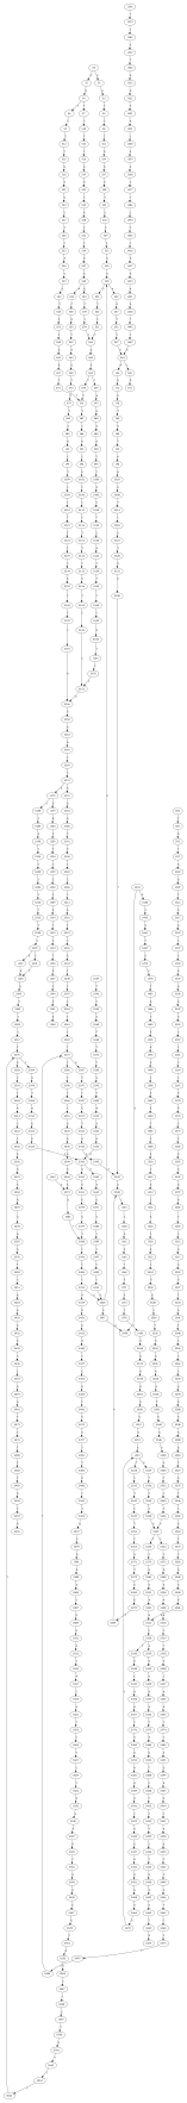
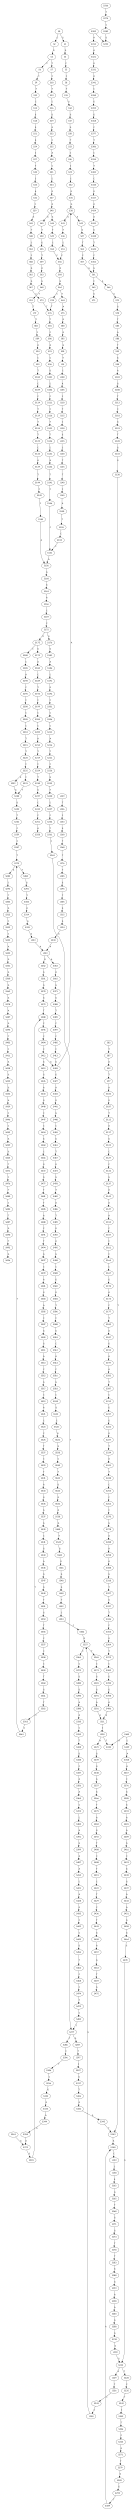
  strict digraph {
    fontname="IBM Plex Mono"
    node [fontname="IBM Plex Mono"]
    edge [fontname="IBM Plex Mono"]
    S0
    S1
    S2
    S3
    S4
    S5
    S6
    S7
    S8
    S9
    S10
    S11
    S12
    S13
    S14
    S15
    S16
    S17
    S18
    S19
    S20
    S21
    S22
    S23
    S24
    S25
    S26
    S27
    S28
    S29
    S30
    S31
    S32
    S33
    S34
    S35
    S36
    S37
    S38
    S39
    S40
    S41
    S42
    S43
    S44
    S45
    S46
    S47
    S48
    S49
    S50
    S51
    S52
    S53
    S54
    S55
    S56
    S57
    S58
    S59
    S60
    S61
    S62
    S63
    S64
    S65
    S66
    S67
    S68
    S69
    S70
    S71
    S72
    S73
    S74
    S75
    S76
    S78
    S79
    S80
    S81
    S83
    S84
    S85
    S86
    S82
    S87
    S88
    S89
    S90
    S91
    S92
    S93
    S94
    S95
    S96
    S97
    S98
    S99
    S100
    S101
    S102
    S103
    S104
    S105
    S106
    S107
    S108
    S109
    S110
    S111
    S112
    S113
    S114
    S115
    S116
    S117
    S118
    S119
    S120
    S121
    S122
    S123
    S124
    S125
    S126
    S127
    S128
    S129
    S130
    S131
    S132
    S133
    S134
    S135
    S136
    S137
    S138
    S139
    S140
    S141
    S142
    S143
    S144
    S145
    S146
    S147
    S148
    S149
    S150
    S151
    S152
    S153
    S154
    S155
    S156
    S157
    S158
    S159
    S160
    S161
    S162
    S163
    S164
    S165
    S166
    S167
    S168
    S169
    S170
    S171
    S172
    S173
    S174
    S175
    S176
    S177
    S178
    S179
    S180
    S181
    S182
    S183
    S184
    S185
    S186
    S187
    S188
    S189
    S190
    S191
    S192
    S193
    S194
    S195
    S196
    S197
    S198
    S199
    S200
    S201
    S202
    S203
    S204
    S205
    S206
    S207
    S208
    S209
    S210
    S211
    S212
    S213
    S214
    S215
    S216
    S217
    S218
    S219
    S220
    S221
    S222
    S223
    S224
    S225
    S226
    S227
    S228
    S229
    S230
    S231
    S232
    S233
    S234
    S235
    S236
    S237
    S238
    S240
    S241
    S242
    S243
    S244
    S245
    S239
    S246
    S247
    S248
    S249
    S250
    S251
    S252
    S253
    S254
    S255
    S256
    S257
    S258
    S259
    S260
    S261
    S262
    S263
    S264
    S265
    S267
    S268
    S269
    S270
    S271
    S272
    S273
    S266
    S274
    S275
    S276
    S277
    S278
    S279
    S280
    S281
    S282
    S283
    S284
    S285
    S286
    S287
    S288
    S289
    S290
    S291
    S292
    S293
    S294
    S295
    S296
    S297
    S298
    S299
    S300
    S301
    S302
    S303
    S304
    S305
    S306
    S307
    S308
    S309
    S310
    S311
    S312
    S313
    S314
    S315
    S316
    S317
    S318
    S319
    S320
    S321
    S322
    S323
    S324
    S325
    S326
    S327
    S328
    S329
    S330
    S331
    S332
    S333
    S334
    S335
    S336
    S337
    S338
    S339
    S340
    S341
    S342
    S343
    S344
    S345
    S346
    S347
    S348
    S349
    S350
    S351
    S352
    S353
    S354
    S355
    S356
    S357
    S358
    S359
    S360
    S361
    n362 [label=S662]
    S372
    S364
    S365
    S366
    S367
    S368
    S369
    S370
    S371
    S363
    S373
    S374
    S375
    S376
    S377
    S378
    S379
    S380
    S381
    S382
    S383
    S384
    S385
    S386
    S387
    S388
    S389
    S390
    S391
    S392
    S393
    S394
    S395
    S396
    S397
    S398
    S399
    S400
    S401
    S402
    S403
    S404
    S405
    S406
    S407
    S408
    S409
    S410
    S411
    S412
    S413
    S414
    S415
    S416
    S417
    S418
    S419
    S420
    S421
    S422
    S423
    S424
    S425
    S426
    S427
    S428
    S429
    S430
    S431
    S432
    S433
    S434
    S435
    S436
    S437
    S438
    S439
    S440
    S441
    S442
    S443
    S444
    S445
    S446
    S447
    S448
    S449
    S450
    S451
    S452
    S453
    S454
    S455
    S456
    S457
    S458
    S459
    S460
    S461
    S462
    S463
    S464
    S465
    S466
    S467
    S468
    S469
    S470
    S471
    S472
    S473
    S474
    S475
    S476
    S477
    S478
    S479
    S480
    S481
    S482
    S483
    S484
    S485
    S486
    S487
    S488
    S489
    S490
    S491
    S492
    S493
    S494
    S495
    S496
    S497
    S498
    S499
    S500
    S501
    S502
    S503
    S504
    S505
    S506
    S507
    S508
    S509
    S510
    S511
    S512
    S513
    S514
    S515
    S516
    S517
    S518
    S519
    S520
    S521
    S522
    S523
    S524
    S525
    S526
    S527
    S528
    S529
    S530
    S531
    S532
    S533
    S534
    S535
    S536
    S537
    S538
    S539
    S540
    S541
    S542
    S543
    S544
    S545
    S546
    S547
    S548
    S549
    S550
    S551
    S552
    S553
    S554
    S555
    S556
    S557
    S558
    S559
    S560
    S561
    S562
    S563
    S564
    S0 -> S1 [label=G]
    S0 -> S2 [label=C]
    S1 -> S3 [label=G]
    S2 -> S4 [label=G]
    S3 -> S5 [label=C]
    S4 -> S6 [label=C]
    S4 -> S7 [label=T]
    S5 -> S8 [label=C]
    S6 -> S9 [label=C]
    S7 -> S10 [label=C]
    S8 -> S11 [label=T]
    S9 -> S12 [label=T]
    S10 -> S13 [label=T]
    S11 -> S14 [label=G]
    S12 -> S15 [label=C]
    S13 -> S16 [label=C]
    S14 -> S17 [label=G]
    S15 -> S18 [label=G]
    S16 -> S19 [label=G]
    S17 -> S20 [label=G]
    S18 -> S21 [label=G]
    S19 -> S22 [label=G]
    S20 -> S23 [label=T]
    S21 -> S24 [label=G]
    S22 -> S25 [label=C]
    S23 -> S26 [label=C]
    S24 -> S27 [label=C]
    S25 -> S28 [label=A]
    S26 -> S29 [label=C]
    S27 -> S30 [label=T]
    S28 -> S31 [label=C]
    S29 -> S32 [label=C]
    S30 -> S33 [label=C]
    S31 -> S34 [label=C]
    S32 -> S35 [label=G]
    S33 -> S36 [label=A]
    S34 -> S37 [label=G]
    S35 -> S38 [label=A]
    S36 -> S39 [label=C]
    S37 -> S40 [label=A]
    S38 -> S41 [label=G]
    S38 -> S42 [label=A]
    S39 -> S43 [label=G]
    S40 -> S44 [label=G]
    S40 -> S45 [label=A]
    S41 -> S46 [label=T]
    S42 -> S47 [label=G]
    S43 -> S48 [label=T]
    S44 -> S49 [label=T]
    S45 -> S50 [label=T]
    S46 -> S51 [label=C]
    S47 -> S52 [label=T]
    S48 -> S53 [label=C]
    S49 -> S54 [label=C]
    S50 -> S55 [label=G]
    S51 -> S56 [label=C]
    S52 -> S57 [label=C]
    S53 -> S58 [label=C]
    S54 -> S56 [label=C]
    S55 -> S59 [label=T]
    S56 -> S60 [label=A]
    S57 -> S61 [label=G]
    S58 -> S62 [label=A]
    S59 -> S63 [label=A]
    S60 -> S64 [label=G]
    S61 -> S65 [label=C]
    S61 -> S66 [label=A]
    S62 -> S67 [label=G]
    S63 -> S68 [label=G]
    S64 -> S69 [label=T]
    S64 -> S70 [label=C]
    S65 -> S71 [label=G]
    S66 -> S72 [label=G]
    S67 -> S73 [label=C]
    S68 -> S74 [label=T]
    S69 -> S75 [label=A]
    S70 -> S76 [label=T]
    S72 -> S78 [label=G]
    S73 -> S76 [label=T]
    S74 -> S79 [label=T]
    S75 -> S80 [label=G]
    S76 -> S81 [label=T]
    S78 -> S83 [label=T]
    S79 -> S84 [label=T]
    S80 -> S85 [label=G]
    S81 -> S86 [label=C]
    S83 -> S88 [label=A]
    S84 -> S89 [label=C]
    S85 -> S90 [label=G]
    S86 -> S91 [label=A]
    S82 -> S87 [label=T]
    S87 -> S92 [label=A]
    S88 -> S93 [label=T]
    S89 -> S94 [label=A]
    S90 -> S95 [label=T]
    S91 -> S96 [label=C]
    S92 -> S97 [label=T]
    S93 -> S98 [label=A]
    S94 -> S99 [label=C]
    S95 -> S100 [label=C]
    S96 -> S101 [label=G]
    S97 -> S102 [label=A]
    S98 -> S103 [label=A]
    S99 -> S104 [label=T]
    S100 -> S105 [label=A]
    S101 -> S106 [label=C]
    S102 -> S107 [label=G]
    S103 -> S108 [label=G]
    S104 -> S109 [label=C]
    S105 -> S110 [label=C]
    S106 -> S111 [label=C]
    S107 -> S112 [label=T]
    S108 -> S113 [label=T]
    S109 -> S114 [label=C]
    S110 -> S115 [label=T]
    S111 -> S116 [label=C]
    S112 -> S117 [label=A]
    S113 -> S118 [label=C]
    S114 -> S119 [label=T]
    S115 -> S120 [label=C]
    S116 -> S121 [label=T]
    S117 -> S122 [label=G]
    S118 -> S123 [label=G]
    S119 -> S124 [label=T]
    S120 -> S125 [label=G]
    S121 -> S126 [label=T]
    S122 -> S127 [label=C]
    S123 -> S128 [label=T]
    S124 -> S129 [label=T]
    S125 -> S130 [label=C]
    S126 -> S131 [label=C]
    S127 -> S132 [label=C]
    S128 -> S133 [label=G]
    S129 -> S134 [label=C]
    S130 -> S135 [label=T]
    S131 -> S136 [label=A]
    S132 -> S137 [label=G]
    S133 -> S138 [label=G]
    S134 -> S139 [label=A]
    S135 -> S140 [label=T]
    S136 -> S141 [label=T]
    S137 -> S142 [label=A]
    S138 -> S143 [label=T]
    S139 -> S144 [label=T]
    S140 -> S145 [label=C]
    S141 -> S146 [label=C]
    S142 -> S147 [label=A]
    S143 -> S148 [label=A]
    S144 -> S149 [label=C]
    S145 -> S150 [label=A]
    S146 -> S151 [label=C]
    S147 -> S152 [label=A]
    S148 -> S153 [label=C]
    S149 -> S154 [label=C]
    S150 -> S155 [label=T]
    S151 -> S156 [label=A]
    S152 -> S157 [label=C]
    S153 -> S158 [label=C]
    S154 -> S156 [label=A]
    S155 -> S159 [label=C]
    S156 -> S160 [label=G]
    S157 -> S161 [label=C]
    S158 -> S162 [label=G]
    S159 -> S151 [label=C]
    S160 -> S163 [label=A]
    S161 -> S164 [label=C]
    S162 -> S165 [label=G]
    S163 -> S166 [label=A]
    S164 -> S167 [label=C]
    S165 -> S168 [label=T]
    S166 -> S169 [label=C]
    S167 -> S170 [label=G]
    S168 -> S171 [label=G]
    S169 -> S172 [label=C]
    S170 -> S173 [label=A]
    S171 -> S174 [label=G]
    S172 -> S175 [label=A]
    S172 -> S176 [label=G]
    S173 -> S177 [label=C]
    S174 -> S178 [label=T]
    S175 -> S179 [label=G]
    S175 -> S180 [label=C]
    S176 -> S181 [label=G]
    S177 -> S182 [label=T]
    S178 -> S183 [label=T]
    S179 -> S184 [label=A]
    S180 -> S185 [label=C]
    S181 -> S186 [label=A]
    S182 -> S187 [label=A]
    S183 -> S188 [label=A]
    S184 -> S189 [label=C]
    S185 -> S190 [label=A]
    S186 -> S191 [label=C]
    S187 -> S192 [label=G]
    S188 -> S193 [label=G]
    S189 -> S194 [label=T]
    S190 -> S195 [label=C]
    S191 -> S196 [label=G]
    S192 -> S197 [label=A]
    S193 -> S198 [label=A]
    S194 -> S199 [label=C]
    S195 -> S200 [label=C]
    S196 -> S201 [label=C]
    S197 -> S202 [label=A]
    S198 -> S203 [label=A]
    S199 -> S204 [label=C]
    S200 -> S205 [label=C]
    S201 -> S206 [label=C]
    S202 -> S207 [label=T]
    S203 -> S208 [label=G]
    S204 -> S209 [label=C]
    S205 -> S210 [label=C]
    S206 -> S211 [label=C]
    S207 -> S212 [label=C]
    S208 -> S213 [label=G]
    S209 -> S214 [label=A]
    S210 -> S215 [label=T]
    S211 -> S216 [label=A]
    S212 -> S217 [label=G]
    S213 -> S218 [label=G]
    S214 -> S219 [label=T]
    S215 -> S220 [label=T]
    S216 -> S221 [label=T]
    S217 -> S222 [label=G]
    S218 -> S223 [label=G]
    S219 -> S224 [label=C]
    S220 -> S225 [label=C]
    S221 -> S226 [label=C]
    S222 -> S227 [label=G]
    S223 -> S228 [label=T]
    S223 -> S229 [label=G]
    S224 -> S230 [label=T]
    S225 -> S231 [label=C]
    S225 -> S232 [label=G]
    S226 -> S233 [label=G]
    S227 -> S234 [label=T]
    S228 -> S235 [label=C]
    S229 -> S236 [label=T]
    S230 -> S237 [label=G]
    S231 -> S238 [label=T]
    S232 -> S238 [label=A]
    S233 -> S240 [label=T]
    S234 -> S241 [label=A]
    S235 -> S242 [label=T]
    S236 -> S243 [label=C]
    S237 -> S244 [label=C]
    S238 -> S245 [label=G]
    S240 -> S247 [label=C]
    S241 -> S248 [label=T]
    S242 -> S249 [label=C]
    S243 -> S250 [label=C]
    S244 -> S251 [label=C]
    S245 -> S252 [label=T]
    S239 -> S246 [label=T]
    S246 -> S253 [label=C]
    S247 -> S254 [label=C]
    S248 -> S255 [label=C]
    S249 -> S256 [label=T]
    S250 -> S257 [label=G]
    S251 -> S258 [label=A]
    S252 -> S259 [label=C]
    S253 -> S260 [label=G]
    S254 -> S261 [label=T]
    S255 -> S262 [label=C]
    S256 -> S263 [label=C]
    S257 -> S264 [label=C]
    S257 -> S265 [label=T]
    S259 -> S267 [label=C]
    S260 -> S268 [label=T]
    S261 -> S269 [label=C]
    S262 -> S270 [label=C]
    S263 -> S271 [label=G]
    S264 -> S272 [label=C]
    S265 -> S273 [label=C]
    S267 -> S275 [label=T]
    S268 -> S276 [label=T]
    S269 -> S277 [label=T]
    S270 -> S278 [label=G]
    S271 -> S279 [label=T]
    S272 -> S280 [label=G]
    S273 -> S281 [label=G]
    S266 -> S274 [label=T]
    S274 -> S282 [label=C]
    S275 -> S283 [label=A]
    S275 -> S284 [label=T]
    S276 -> S285 [label=T]
    S277 -> S286 [label=T]
    S277 -> S287 [label=G]
    S278 -> S288 [label=A]
    S279 -> S289 [label=G]
    S280 -> S290 [label=G]
    S281 -> S291 [label=G]
    S282 -> S292 [label=G]
    S283 -> S293 [label=C]
    S284 -> S294 [label=G]
    S285 -> S295 [label=G]
    S286 -> S296 [label=C]
    S287 -> S297 [label=T]
    S288 -> S298 [label=A]
    S289 -> S299 [label=G]
    S290 -> S300 [label=A]
    S291 -> S301 [label=A]
-   S292 -> S302 [label=T]
+   S302 -> S292 [label=T]
    S293 -> S303 [label=T]
    S294 -> S304 [label=T]
    S295 -> S305 [label=T]
    S296 -> S306 [label=T]
    S297 -> S307 [label=C]
    S298 -> S308 [label=A]
    S299 -> S309 [label=T]
    S300 -> S310 [label=A]
    S301 -> S311 [label=A]
    S302 -> S312 [label=A]
    S303 -> S313 [label=A]
    S304 -> S314 [label=A]
    S305 -> S315 [label=A]
    S306 -> S316 [label=C]
    S307 -> S317 [label=G]
    S308 -> S318 [label=G]
    S309 -> S148 [label=A]
    S310 -> S319 [label=C]
    S311 -> S320 [label=C]
    S312 -> S321 [label=A]
    S313 -> S322 [label=C]
    S314 -> S323 [label=G]
    S315 -> S324 [label=G]
    S316 -> S325 [label=G]
    S317 -> S326 [label=T]
    S318 -> S327 [label=T]
    S319 -> S328 [label=T]
    S320 -> S329 [label=A]
    S320 -> S330 [label=T]
    S321 -> S331 [label=G]
    S322 -> S332 [label=C]
    S323 -> S333 [label=G]
    S324 -> S334 [label=G]
    S325 -> S335 [label=G]
    S326 -> S336 [label=G]
    S327 -> S337 [label=G]
    S328 -> S338 [label=G]
    S329 -> S339 [label=G]
-   S330 -> S340 [label=A]
+   S340 -> S330 [label=A]
    S331 -> S341 [label=A]
    S332 -> S342 [label=A]
    S333 -> S343 [label=A]
    S334 -> S343 [label=A]
    S335 -> S344 [label=A]
    S336 -> S345 [label=G]
    S337 -> S346 [label=T]
    S338 -> S347 [label=C]
    S339 -> S348 [label=G]
    S340 -> S349 [label=C]
    S341 -> S350 [label=C]
    S342 -> S351 [label=G]
    S343 -> S352 [label=G]
    S343 -> S353 [label=A]
    S344 -> S354 [label=G]
    S345 -> S143 [label=T]
    S346 -> S355 [label=C]
    S347 -> S356 [label=A]
    S348 -> S357 [label=A]
    S349 -> S358 [label=A]
    S350 -> S359 [label=G]
    S351 -> S360 [label=G]
    S352 -> S361 [label=A]
    S353 -> n362 [label=A]
    S354 -> S372 [label=A]
    S355 -> S364 [label=G]
    S356 -> S365 [label=A]
    S357 -> S366 [label=A]
    S358 -> S367 [label=A]
    S359 -> S368 [label=G]
    S360 -> S369 [label=A]
    S361 -> S370 [label=G]
    n362 -> S371 [label=G]
    S372 -> S381 [label=G]
    S364 -> S373 [label=T]
    S365 -> S374 [label=C]
    S366 -> S375 [label=T]
    S367 -> S376 [label=C]
    S368 -> S377 [label=C]
    S369 -> S378 [label=G]
    S370 -> S379 [label=G]
    S371 -> S380 [label=G]
    S363 -> S372 [label=G]
    S373 -> S382 [label=C]
    S374 -> S383 [label=C]
    S375 -> S384 [label=A]
    S376 -> S385 [label=G]
    S377 -> S386 [label=T]
    S378 -> S387 [label=A]
    S379 -> S388 [label=T]
    S380 -> S389 [label=T]
    S381 -> S388 [label=T]
    S382 -> S390 [label=G]
    S383 -> S391 [label=A]
    S384 -> S392 [label=G]
    S385 -> S393 [label=A]
    S386 -> S394 [label=C]
    S387 -> S395 [label=G]
    S388 -> S396 [label=C]
    S389 -> S397 [label=C]
    S390 -> S398 [label=G]
    S391 -> S399 [label=G]
    S392 -> S400 [label=T]
    S393 -> S401 [label=A]
    S394 -> S402 [label=T]
    S395 -> S403 [label=T]
    S396 -> S404 [label=C]
    S397 -> S405 [label=C]
    S398 -> S406 [label=A]
    S399 -> S407 [label=A]
    S400 -> S408 [label=C]
    S401 -> S409 [label=A]
    S402 -> S410 [label=C]
    S403 -> S411 [label=C]
    S404 -> S412 [label=C]
    S405 -> S413 [label=C]
    S406 -> S311 [label=A]
    S407 -> S414 [label=A]
    S408 -> S415 [label=T]
    S409 -> S416 [label=A]
    S410 -> S417 [label=G]
    S411 -> S418 [label=A]
    S412 -> S419 [label=A]
    S412 -> S420 [label=G]
    S413 -> S420 [label=G]
    S414 -> S421 [label=C]
    S415 -> S422 [label=C]
    S416 -> S423 [label=C]
    S417 -> S424 [label=A]
    S418 -> S425 [label=G]
    S419 -> S426 [label=G]
    S420 -> S38 [label=A]
    S420 -> S427 [label=G]
    S421 -> S428 [label=A]
    S422 -> S429 [label=T]
    S423 -> S430 [label=A]
    S424 -> S431 [label=A]
    S425 -> S432 [label=G]
    S426 -> S433 [label=A]
    S427 -> S434 [label=A]
    S428 -> S435 [label=G]
    S429 -> S436 [label=C]
    S430 -> S437 [label=G]
    S431 -> S438 [label=G]
    S432 -> S439 [label=A]
    S433 -> S440 [label=G]
-   S441 -> S434 [label=G]
+   S434 -> S441 [label=G]
    S435 -> S442 [label=C]
    S436 -> S443 [label=T]
    S437 -> S444 [label=A]
    S438 -> S445 [label=T]
    S439 -> S446 [label=C]
    S440 -> S447 [label=C]
    S441 -> S448 [label=G]
    S442 -> S449 [label=C]
    S443 -> S450 [label=G]
    S444 -> S451 [label=A]
    S445 -> S452 [label=C]
    S446 -> S453 [label=C]
    S447 -> S454 [label=C]
    S448 -> S455 [label=C]
    S449 -> S456 [label=G]
    S450 -> S457 [label=A]
    S451 -> S458 [label=G]
    S452 -> S61 [label=G]
    S453 -> S459 [label=A]
    S454 -> S460 [label=A]
    S455 -> S461 [label=G]
    S456 -> S462 [label=T]
    S457 -> S463 [label=G]
    S458 -> S464 [label=G]
    S459 -> S465 [label=G]
    S460 -> S466 [label=C]
    S461 -> S467 [label=T]
    S462 -> S468 [label=C]
    S463 -> S469 [label=T]
    S464 -> S470 [label=G]
    S465 -> S471 [label=T]
    S466 -> S472 [label=G]
    S467 -> S473 [label=G]
    S468 -> S474 [label=C]
    S469 -> S475 [label=A]
    S470 -> S223 [label=G]
    S471 -> S476 [label=C]
    S472 -> S477 [label=G]
    S473 -> S478 [label=G]
    S474 -> S479 [label=T]
    S476 -> S480 [label=T]
    S477 -> S481 [label=T]
    S478 -> S482 [label=T]
    S479 -> S483 [label=C]
    S480 -> S484 [label=C]
    S481 -> S485 [label=T]
    S482 -> S486 [label=A]
    S483 -> S277 [label=T]
    S484 -> S487 [label=T]
    S485 -> S488 [label=A]
    S486 -> S489 [label=T]
    S487 -> S490 [label=G]
    S488 -> S491 [label=C]
    S489 -> S492 [label=G]
    S490 -> S493 [label=T]
    S491 -> S494 [label=T]
    S492 -> S495 [label=A]
    S493 -> S496 [label=A]
    S494 -> S497 [label=G]
    S495 -> S498 [label=G]
    S497 -> S499 [label=C]
    S498 -> S500 [label=C]
    S499 -> S501 [label=A]
    S500 -> S502 [label=G]
    S501 -> S503 [label=G]
    S502 -> S504 [label=G]
    S503 -> S505 [label=A]
    S504 -> S506 [label=T]
    S505 -> S507 [label=C]
    S506 -> S508 [label=C]
    S507 -> S509 [label=G]
    S508 -> S510 [label=G]
    S509 -> S511 [label=G]
    S510 -> S512 [label=C]
    S511 -> S513 [label=A]
    S512 -> S514 [label=A]
    S513 -> S515 [label=C]
    S514 -> S516 [label=C]
    S515 -> S517 [label=A]
    S516 -> S518 [label=G]
    S517 -> S519 [label=C]
    S518 -> S520 [label=C]
    S519 -> S521 [label=A]
    S520 -> S522 [label=G]
    S521 -> S523 [label=C]
    S522 -> S524 [label=C]
    S523 -> S525 [label=C]
    S524 -> S526 [label=G]
    S525 -> S527 [label=T]
    S526 -> S528 [label=G]
    S527 -> S529 [label=C]
    S528 -> S530 [label=C]
    S529 -> S531 [label=T]
    S530 -> S532 [label=T]
    S531 -> S533 [label=A]
    S532 -> S534 [label=G]
    S533 -> S535 [label=G]
    S534 -> S536 [label=G]
    S535 -> S537 [label=A]
    S536 -> S538 [label=A]
    S537 -> S539 [label=A]
    S538 -> S540 [label=A]
    S539 -> S541 [label=C]
    S540 -> S542 [label=T]
    S541 -> S543 [label=G]
    S542 -> S544 [label=G]
    S543 -> S545 [label=A]
    S544 -> S546 [label=G]
    S545 -> S547 [label=G]
    S546 -> S548 [label=G]
    S547 -> S549 [label=G]
    S548 -> S550 [label=G]
    S549 -> S551 [label=T]
    S550 -> S552 [label=T]
    S551 -> S553 [label=G]
    S552 -> S554 [label=C]
    S553 -> S555 [label=T]
    S554 -> S556 [label=C]
    S555 -> S557 [label=C]
    S556 -> S257 [label=G]
    S557 -> S558 [label=C]
    S558 -> S559 [label=C]
    S559 -> S560 [label=T]
    S560 -> S561 [label=G]
    S561 -> S562 [label=T]
    S562 -> S563 [label=C]
    S563 -> S564 [label=C]
    S564 -> S275 [label=T]
  }
